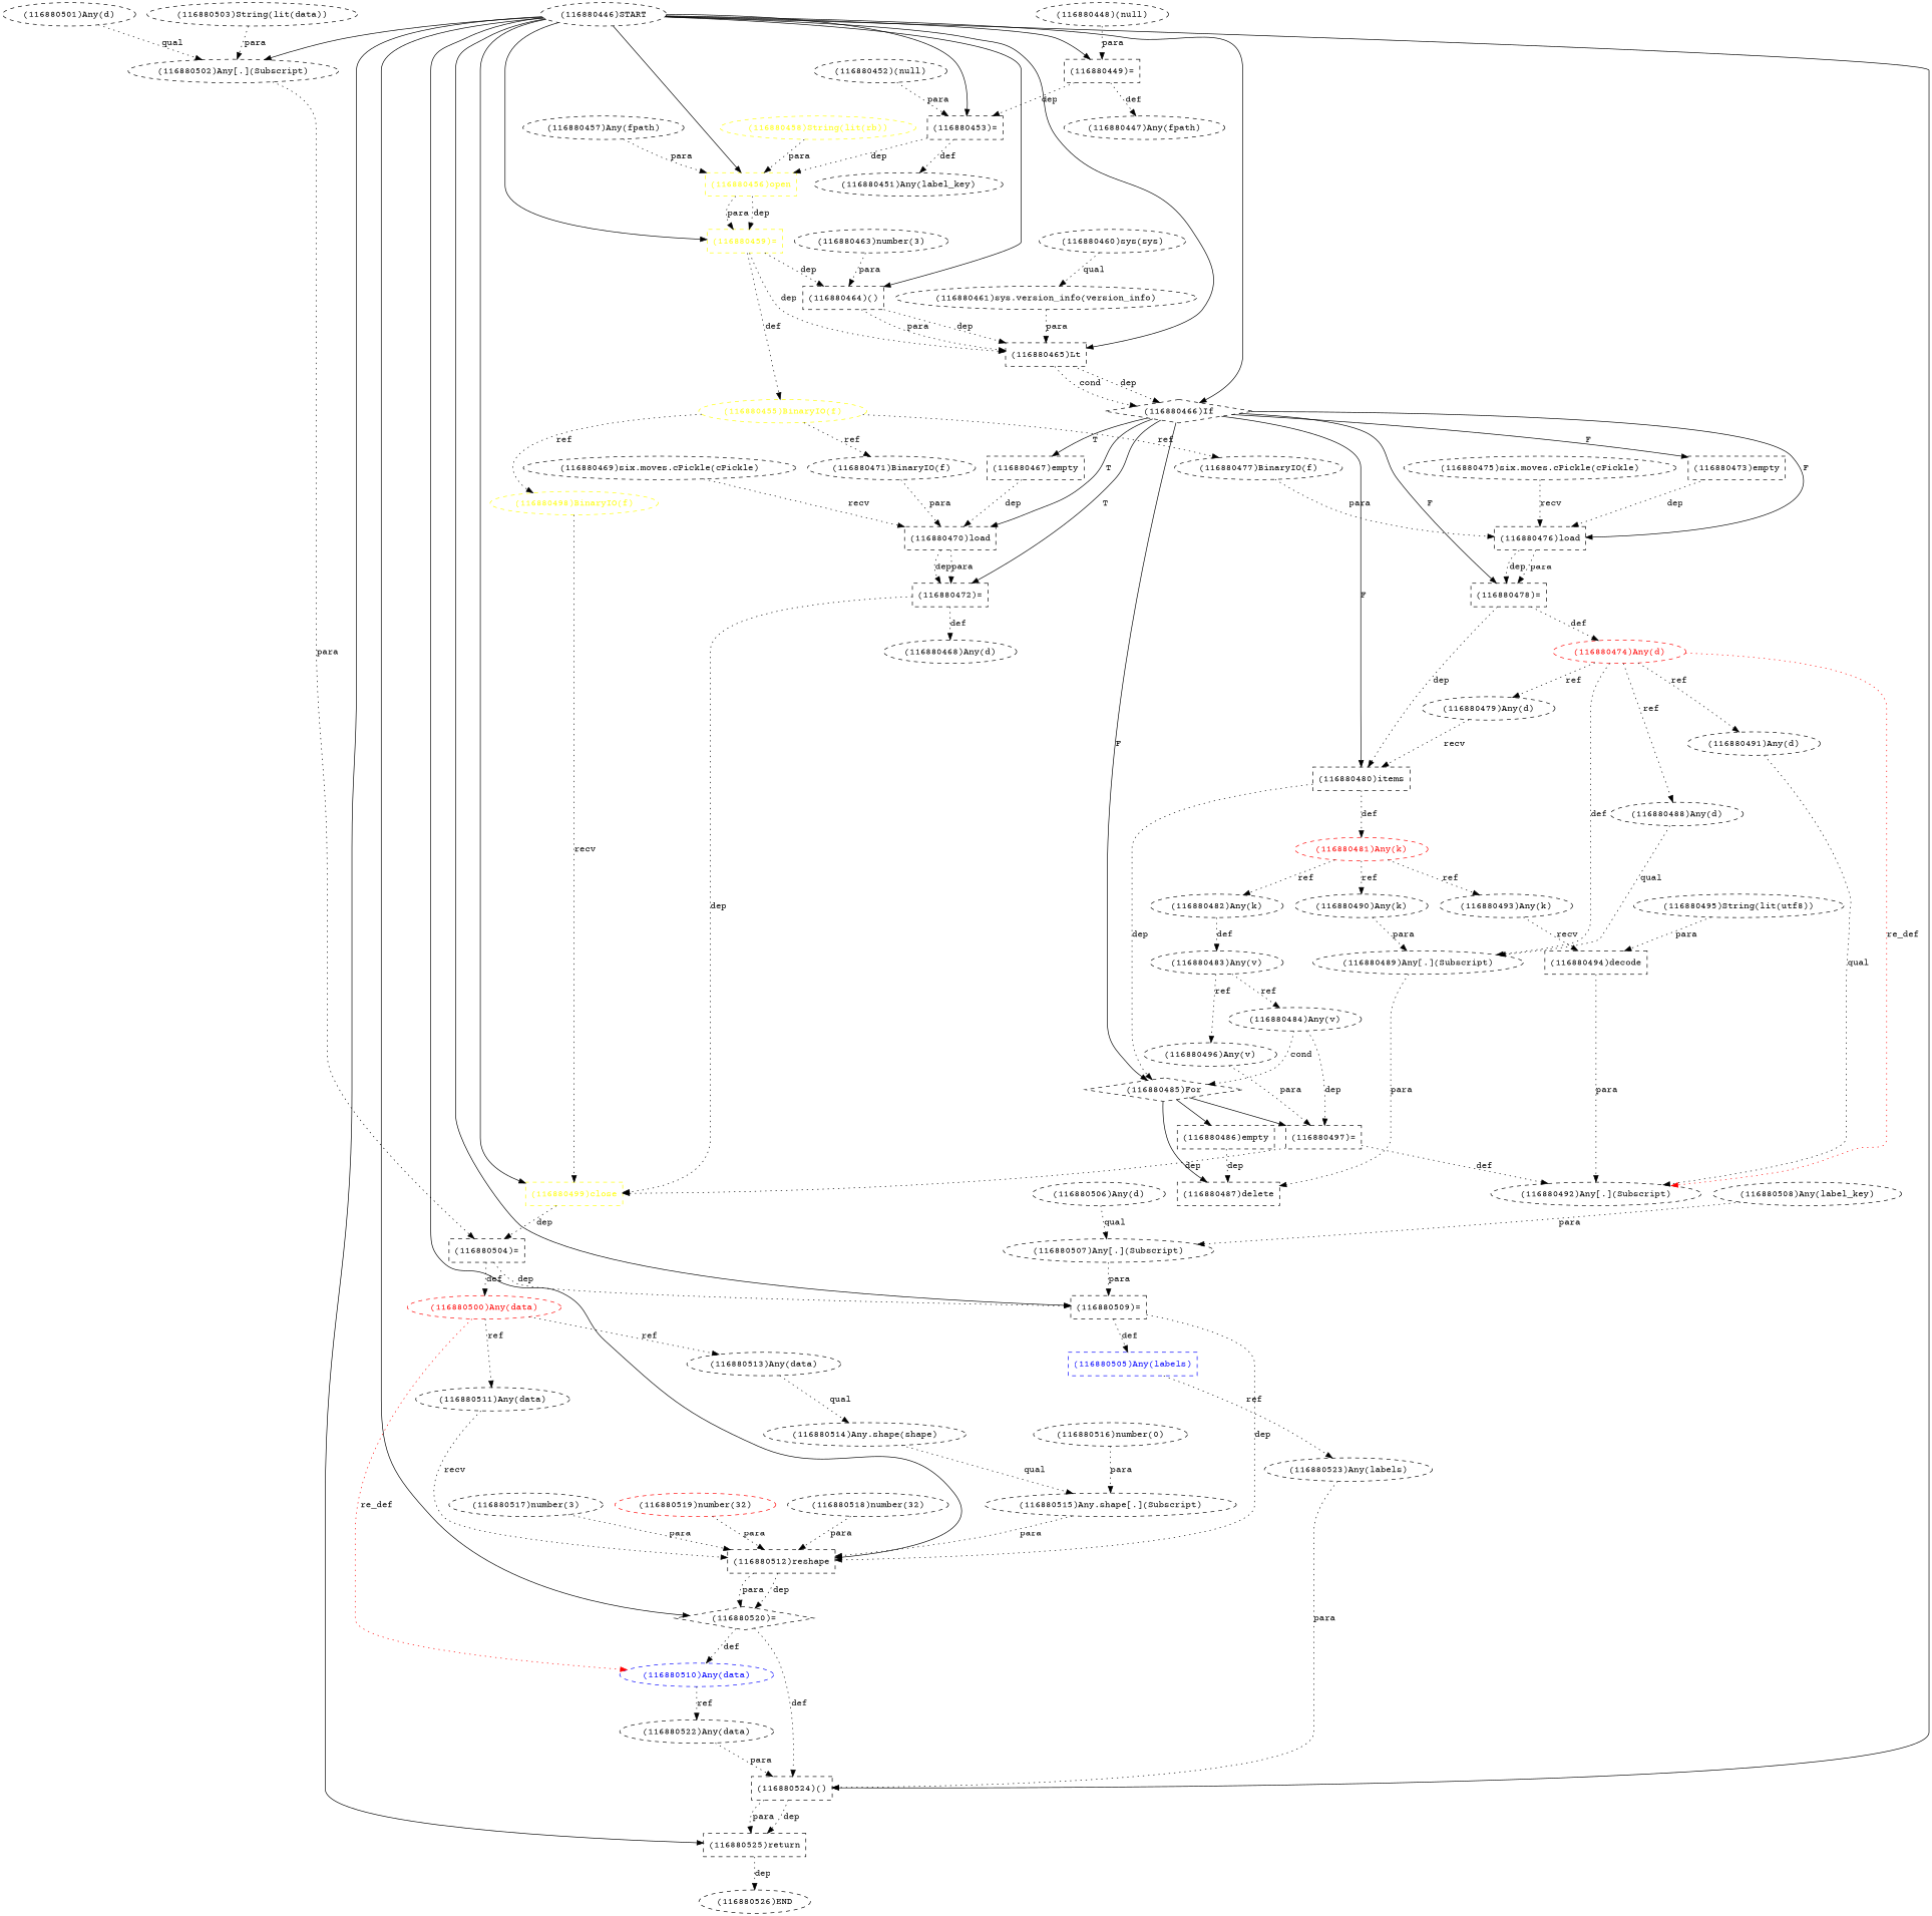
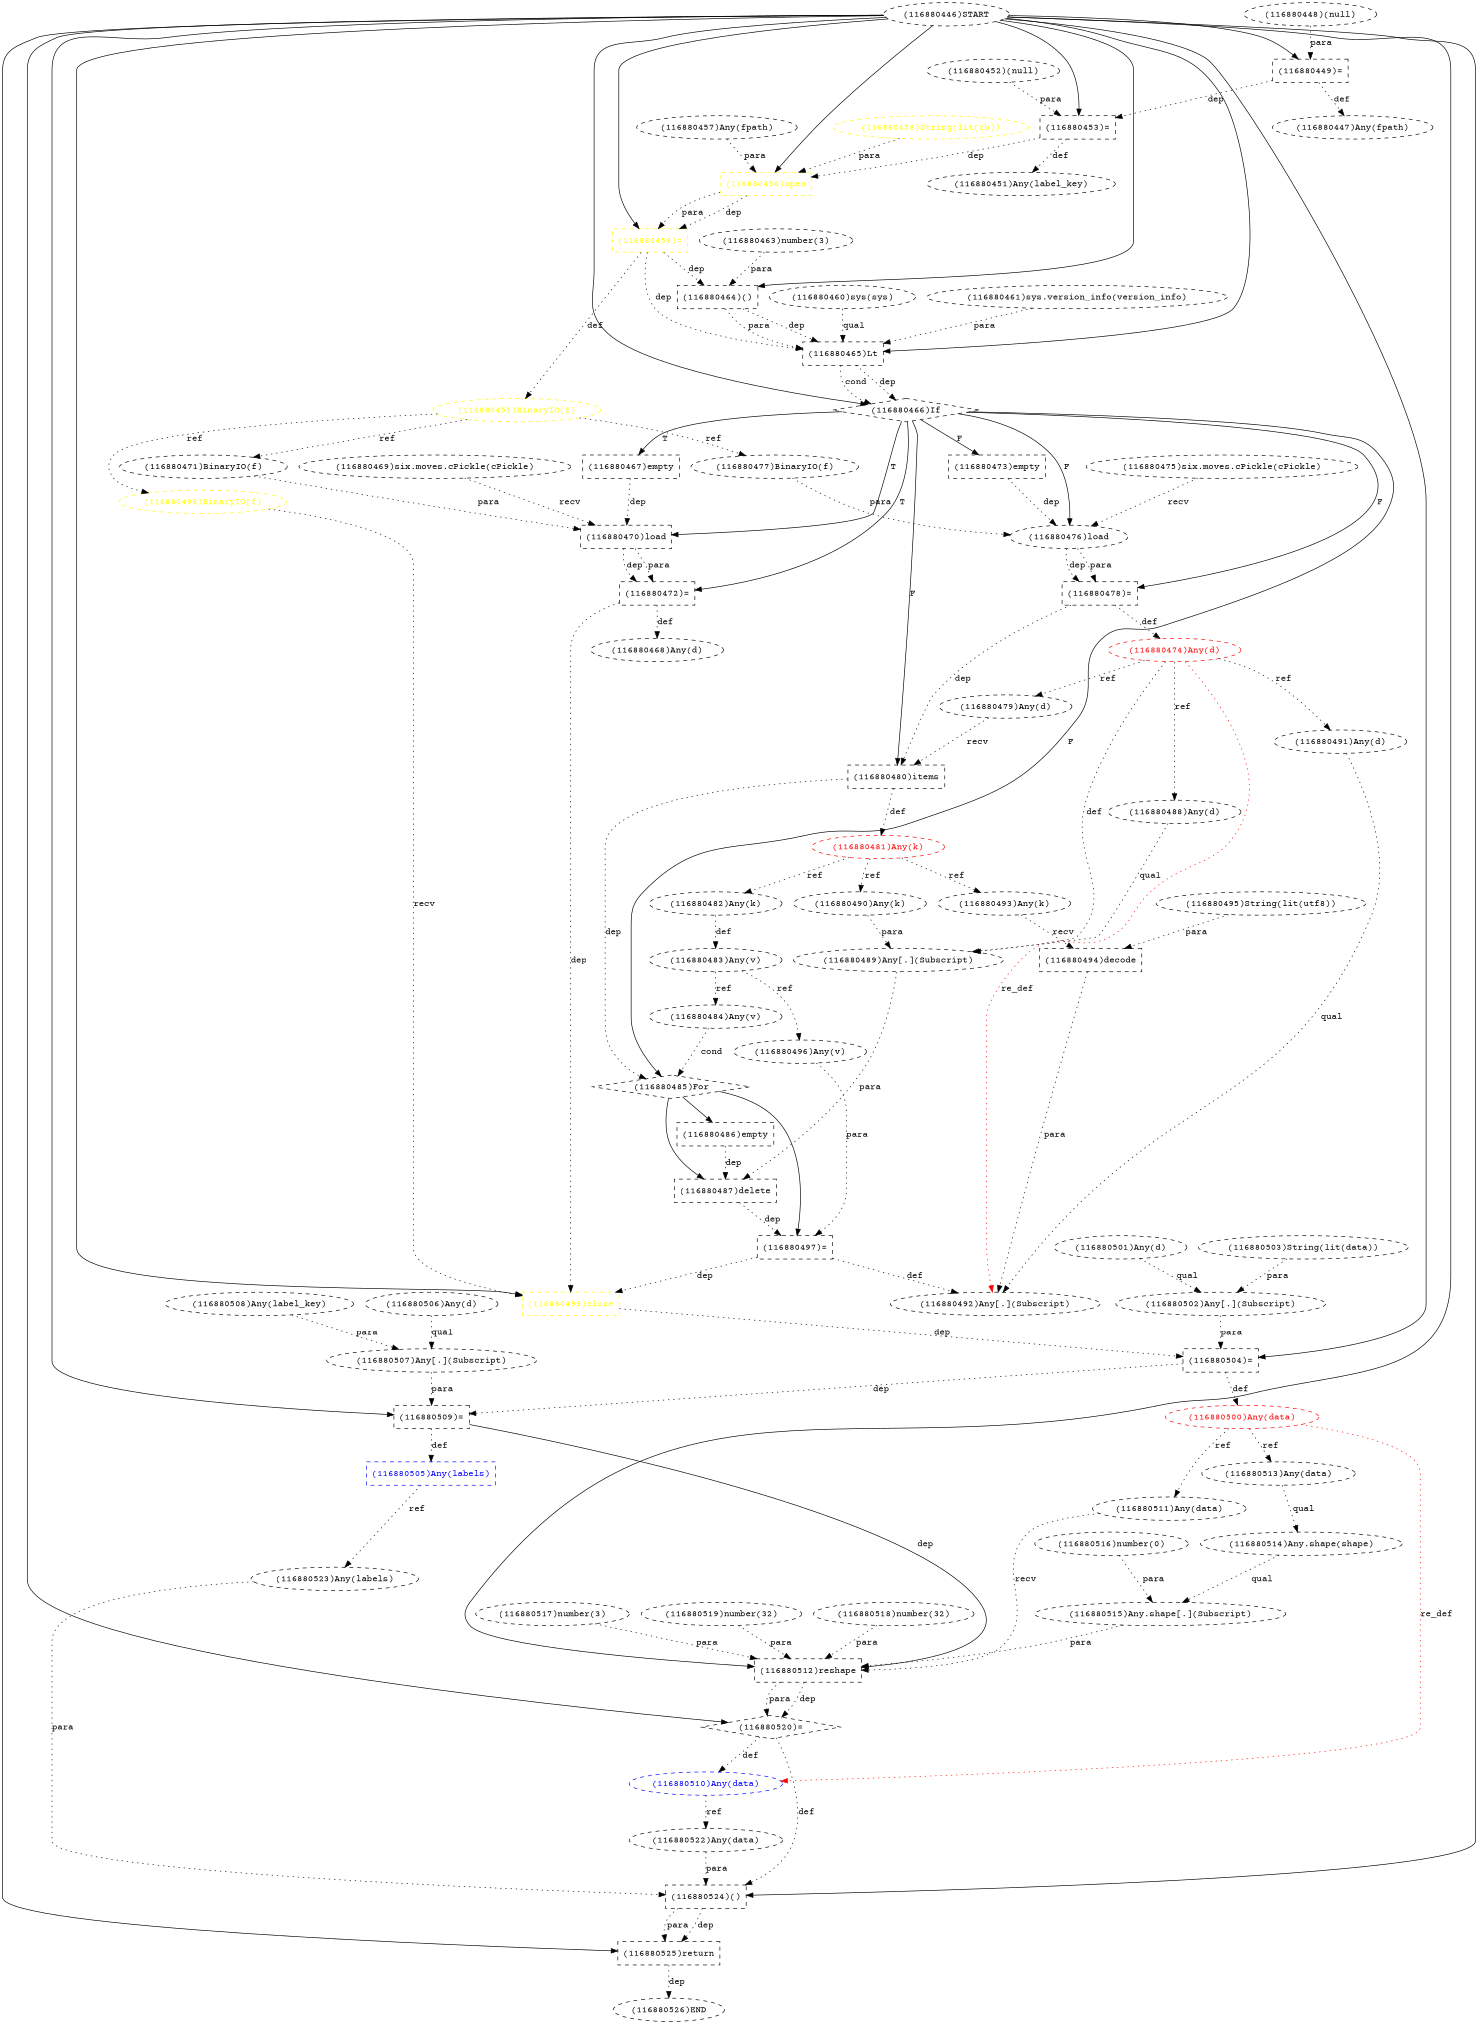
  digraph {
    fontname="Courier Prime"
    node [fontname="Courier Prime" shape=ellipse style=dashed]
    edge [fontname="Courier Prime" style=dotted]
    n1 [color=blue fontcolor=blue label="(116880510)Any(data)"]
    n2 [label="(116880522)Any(data)"]
    n3 [label="(116880524)()" shape=box]
    n4 [color=red fontcolor=red label="(116880500)Any(data)"]
    n5 [label="(116880511)Any(data)"]
    n6 [label="(116880513)Any(data)"]
    n7 [label="(116880512)reshape" shape=box]
    n8 [label="(116880514)Any.shape(shape)"]
    n9 [label="(116880466)If" shape=diamond]
    n10 [label="(116880473)empty" shape=box]
-   n11 [label="(116880476)load" shape=box]
+   n11 [label="(116880476)load"]
    n12 [label="(116880480)items" shape=box]
    n13 [label="(116880472)=" shape=box]
    n14 [label="(116880478)=" shape=box]
    n15 [label="(116880467)empty" shape=box]
    n16 [label="(116880470)load" shape=box]
    n17 [label="(116880485)For" shape=diamond]
    n18 [color=red fontcolor=red label="(116880481)Any(k)"]
    n19 [color=yellow fontcolor=yellow label="(116880499)close" shape=box]
    n20 [label="(116880468)Any(d)"]
    n21 [color=red fontcolor=red label="(116880474)Any(d)"]
    n22 [label="(116880497)=" shape=box]
    n23 [label="(116880487)delete" shape=box]
    n24 [label="(116880486)empty" shape=box]
    n25 [label="(116880520)=" shape=diamond]
    n26 [label="(116880525)return" shape=box]
    n27 [label="(116880526)END" shape=""]
    n28 [label="(116880482)Any(k)"]
    n29 [color=black fontcolor=black label="(116880483)Any(v)"]
    n30 [label="(116880484)Any(v)"]
    n31 [label="(116880496)Any(v)"]
    n32 [label="(116880469)six.moves.cPickle(cPickle)"]
    n33 [label="(116880492)Any[.](Subscript)"]
    n34 [label="(116880479)Any(d)"]
    n35 [label="(116880491)Any(d)"]
    n36 [label="(116880489)Any[.](Subscript)"]
    n37 [label="(116880488)Any(d)"]
    n38 [label="(116880475)six.moves.cPickle(cPickle)"]
    n39 [label="(116880507)Any[.](Subscript)"]
    n40 [label="(116880509)=" shape=box]
    n41 [color=blue fontcolor=blue label="(116880505)Any(labels)" shape=box]
    n42 [label="(116880515)Any.shape[.](Subscript)"]
    n43 [color=yellow fontcolor=yellow label="(116880456)open" shape=box]
    n44 [color=yellow fontcolor=yellow label="(116880459)=" shape=box]
    n45 [color=yellow fontcolor=yellow label="(116880455)BinaryIO(f)"]
    n46 [label="(116880464)()" shape=box]
    n47 [label="(116880465)Lt" shape=box]
    n48 [label="(116880501)Any(d)"]
    n49 [label="(116880502)Any[.](Subscript)"]
    n50 [label="(116880504)=" shape=box]
    n51 [label="(116880493)Any(k)"]
    n52 [label="(116880494)decode" shape=box]
    n53 [color=yellow fontcolor=yellow label="(116880458)String(lit(rb))"]
    n54 [label="(116880449)=" shape=box]
    n55 [label="(116880453)=" shape=box]
    n56 [label="(116880447)Any(fpath)"]
    n57 [label="(116880451)Any(label_key)"]
    n58 [label="(116880506)Any(d)"]
    n59 [color=yellow fontcolor=yellow label="(116880498)BinaryIO(f)"]
    n60 [label="(116880477)BinaryIO(f)"]
    n61 [label="(116880471)BinaryIO(f)"]
    n62 [label="(116880523)Any(labels)"]
    n63 [label="(116880503)String(lit(data))"]
    n64 [label="(116880463)number(3)"]
    n65 [label="(116880448)(null)"]
    n66 [label="(116880457)Any(fpath)"]
    n67 [label="(116880517)number(3)"]
    n68 [label="(116880460)sys(sys)"]
    n69 [label="(116880461)sys.version_info(version_info)"]
    n70 [label="(116880452)(null)"]
    n71 [label="(116880490)Any(k)"]
    n72 [label="(116880495)String(lit(utf8))"]
    n73 [label="(116880446)START" shape=""]
    n74 [label="(116880508)Any(label_key)"]
    n75 [label="(116880516)number(0)"]
-   n76 [label="(116880519)number(32)" color=red]
+   n76 [label="(116880519)number(32)"]
    n77 [label="(116880518)number(32)"]
    n1 -> n2 [label=ref]
    n2 -> n3 [label=para]
    n3 -> n26 [label=dep]
    n3 -> n26 [label=para]
    n4 -> n1 [color=red label=re_def]
    n4 -> n5 [label=ref]
    n4 -> n6 [label=ref]
    n5 -> n7 [label=recv]
    n6 -> n8 [label=qual]
    n7 -> n25 [label=dep]
    n7 -> n25 [label=para]
    n8 -> n42 [label=qual]
    n9 -> n10 [label=F style=""]
    n9 -> n11 [label=F style=""]
    n9 -> n12 [label=F style=""]
    n9 -> n13 [label=T style=""]
    n9 -> n14 [label=F style=""]
    n9 -> n15 [label=T style=""]
    n9 -> n16 [label=T style=""]
    n9 -> n17 [label=F style=""]
    n10 -> n11 [label=dep]
    n11 -> n14 [label=dep]
    n11 -> n14 [label=para]
    n12 -> n17 [label=dep]
    n12 -> n18 [label=def]
    n13 -> n19 [label=dep]
    n13 -> n20 [label=def]
    n14 -> n12 [label=dep]
    n14 -> n21 [label=def]
    n15 -> n16 [label=dep]
    n16 -> n13 [label=dep]
    n16 -> n13 [label=para]
    n17 -> n22 [style=solid]
    n17 -> n23 [style=solid]
    n17 -> n24 [style=solid]
    n18 -> n28 [label=ref]
    n18 -> n51 [label=ref]
    n18 -> n71 [label=ref]
    n19 -> n50 [label=dep]
    n21 -> n33 [color=red label=re_def]
    n21 -> n34 [label=ref]
    n21 -> n35 [label=ref]
    n21 -> n36 [label=def]
    n21 -> n37 [label=ref]
    n22 -> n19 [label=dep]
    n22 -> n33 [label=def]
-   n30 -> n22 [label=dep]
+   n23 -> n22 [label=dep]
    n24 -> n23 [label=dep]
    n25 -> n1 [label=def]
    n25 -> n3 [label=def]
    n26 -> n27 [label=dep]
    n28 -> n29 [label=def]
    n29 -> n30 [label=ref]
    n29 -> n31 [label=ref]
    n30 -> n17 [label=cond]
    n31 -> n22 [label=para]
    n32 -> n16 [label=recv]
    n34 -> n12 [label=recv]
    n35 -> n33 [label=qual]
    n36 -> n23 [label=para]
    n37 -> n36 [label=qual]
    n38 -> n11 [label=recv]
    n39 -> n40 [label=para]
-   n40 -> n7 [label=dep]
+   n40 -> n7 [label=dep style=solid]
    n40 -> n41 [label=def]
    n41 -> n62 [label=ref]
    n42 -> n7 [label=para]
    n43 -> n44 [label=dep]
    n43 -> n44 [label=para]
    n44 -> n45 [label=def]
    n44 -> n46 [label=dep]
    n44 -> n47 [label=dep]
    n45 -> n59 [label=ref]
    n45 -> n60 [label=ref]
    n45 -> n61 [label=ref]
    n46 -> n47 [label=dep]
    n46 -> n47 [label=para]
    n47 -> n9 [label=dep]
    n47 -> n9 [label=cond]
    n48 -> n49 [label=qual]
    n49 -> n50 [label=para]
    n50 -> n4 [label=def]
    n50 -> n40 [label=dep]
    n51 -> n52 [label=recv]
    n52 -> n33 [label=para]
    n53 -> n43 [label=para]
    n54 -> n55 [label=dep]
    n54 -> n56 [label=def]
    n55 -> n43 [label=dep]
    n55 -> n57 [label=def]
    n58 -> n39 [label=qual]
    n59 -> n19 [label=recv]
    n60 -> n11 [label=para]
    n61 -> n16 [label=para]
    n62 -> n3 [label=para]
    n63 -> n49 [label=para]
    n64 -> n46 [label=para]
    n65 -> n54 [label=para]
    n66 -> n43 [label=para]
    n67 -> n7 [label=para]
-   n68 -> n69 [label=qual]
+   n68 -> n47 [label=qual]
    n69 -> n47 [label=para]
    n70 -> n55 [label=para]
    n71 -> n36 [label=para]
    n72 -> n52 [label=para]
    n73 -> n3 [style=solid]
    n73 -> n7 [style=solid]
    n73 -> n9 [style=solid]
    n73 -> n19 [style=solid]
    n73 -> n25 [style=solid]
    n73 -> n26 [style=solid]
    n73 -> n40 [style=solid]
    n73 -> n43 [style=solid]
    n73 -> n44 [style=solid]
    n73 -> n46 [style=solid]
    n73 -> n47 [style=solid]
-   n73 -> n49 [style=solid]
+   n73 -> n50 [style=solid]
    n73 -> n54 [style=solid]
    n73 -> n55 [style=solid]
    n74 -> n39 [label=para]
    n75 -> n42 [label=para]
    n76 -> n7 [label=para]
    n77 -> n7 [label=para]
  }
